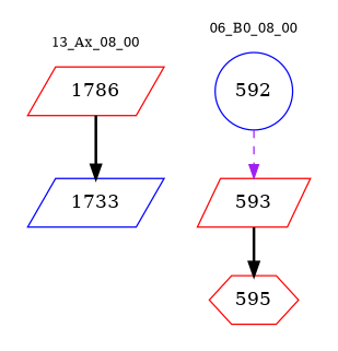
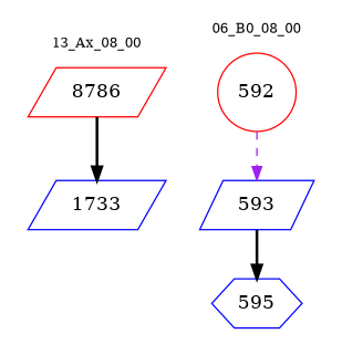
  digraph {
    node [color=red shape=parallelogram]
    edge [color=black style=bold]
-   n1 [label=1786]
+   n1 [label=8786]
    n2 [color=blue label=1733]
-   n3 [color=blue label=592 shape=circle]
-   n4 [label=593]
-   n5 [label=595 shape=hexagon]
+   n3 [label=592 shape=circle]
+   n4 [color=blue label=593]
+   n5 [color=blue label=595 shape=hexagon]
    subgraph cluster_1 {
      color=white
      fontsize=10
      label="13_Ax_08_00"
      n1
      n2
    }
    subgraph cluster_2 {
      color=white
      fontsize=10
      label="06_B0_08_00"
      n3
      n4
      n5
    }
    n1 -> n2
    n3 -> n4 [color=purple style=dashed]
    n4 -> n5
  }
